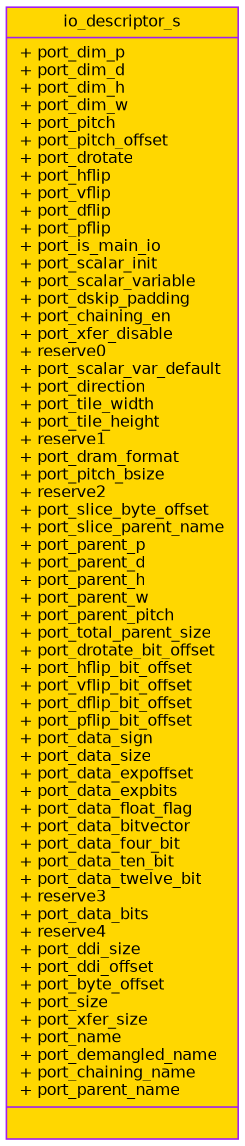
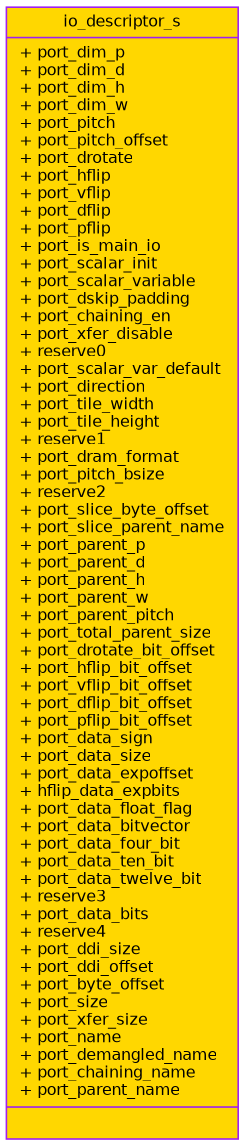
  digraph {
-   n1 [color=purple fillcolor=gold fontcolor=black fontname=Helvetica fontsize=10 height=0.2 label="{io_descriptor_s\n|+ port_dim_p\l+ port_dim_d\l+ port_dim_h\l+ port_dim_w\l+ port_pitch\l+ port_pitch_offset\l+ port_drotate\l+ port_hflip\l+ port_vflip\l+ port_dflip\l+ port_pflip\l+ port_is_main_io\l+ port_scalar_init\l+ port_scalar_variable\l+ port_dskip_padding\l+ port_chaining_en\l+ port_xfer_disable\l+ reserve0\l+ port_scalar_var_default\l+ port_direction\l+ port_tile_width\l+ port_tile_height\l+ reserve1\l+ port_dram_format\l+ port_pitch_bsize\l+ reserve2\l+ port_slice_byte_offset\l+ port_slice_parent_name\l+ port_parent_p\l+ port_parent_d\l+ port_parent_h\l+ port_parent_w\l+ port_parent_pitch\l+ port_total_parent_size\l+ port_drotate_bit_offset\l+ port_hflip_bit_offset\l+ port_vflip_bit_offset\l+ port_dflip_bit_offset\l+ port_pflip_bit_offset\l+ port_data_sign\l+ port_data_size\l+ port_data_expoffset\l+ port_data_expbits\l+ port_data_float_flag\l+ port_data_bitvector\l+ port_data_four_bit\l+ port_data_ten_bit\l+ port_data_twelve_bit\l+ reserve3\l+ port_data_bits\l+ reserve4\l+ port_ddi_size\l+ port_ddi_offset\l+ port_byte_offset\l+ port_size\l+ port_xfer_size\l+ port_name\l+ port_demangled_name\l+ port_chaining_name\l+ port_parent_name\l|}" shape=record style=filled width=0.4]
+   n1 [color=purple fillcolor=gold fontcolor=black fontname=Helvetica fontsize=10 height=0.2 label="{io_descriptor_s\n|+ port_dim_p\l+ port_dim_d\l+ port_dim_h\l+ port_dim_w\l+ port_pitch\l+ port_pitch_offset\l+ port_drotate\l+ port_hflip\l+ port_vflip\l+ port_dflip\l+ port_pflip\l+ port_is_main_io\l+ port_scalar_init\l+ port_scalar_variable\l+ port_dskip_padding\l+ port_chaining_en\l+ port_xfer_disable\l+ reserve0\l+ port_scalar_var_default\l+ port_direction\l+ port_tile_width\l+ port_tile_height\l+ reserve1\l+ port_dram_format\l+ port_pitch_bsize\l+ reserve2\l+ port_slice_byte_offset\l+ port_slice_parent_name\l+ port_parent_p\l+ port_parent_d\l+ port_parent_h\l+ port_parent_w\l+ port_parent_pitch\l+ port_total_parent_size\l+ port_drotate_bit_offset\l+ port_hflip_bit_offset\l+ port_vflip_bit_offset\l+ port_dflip_bit_offset\l+ port_pflip_bit_offset\l+ port_data_sign\l+ port_data_size\l+ port_data_expoffset\l+ hflip_data_expbits\l+ port_data_float_flag\l+ port_data_bitvector\l+ port_data_four_bit\l+ port_data_ten_bit\l+ port_data_twelve_bit\l+ reserve3\l+ port_data_bits\l+ reserve4\l+ port_ddi_size\l+ port_ddi_offset\l+ port_byte_offset\l+ port_size\l+ port_xfer_size\l+ port_name\l+ port_demangled_name\l+ port_chaining_name\l+ port_parent_name\l|}" shape=record style=filled width=0.4]
  }
